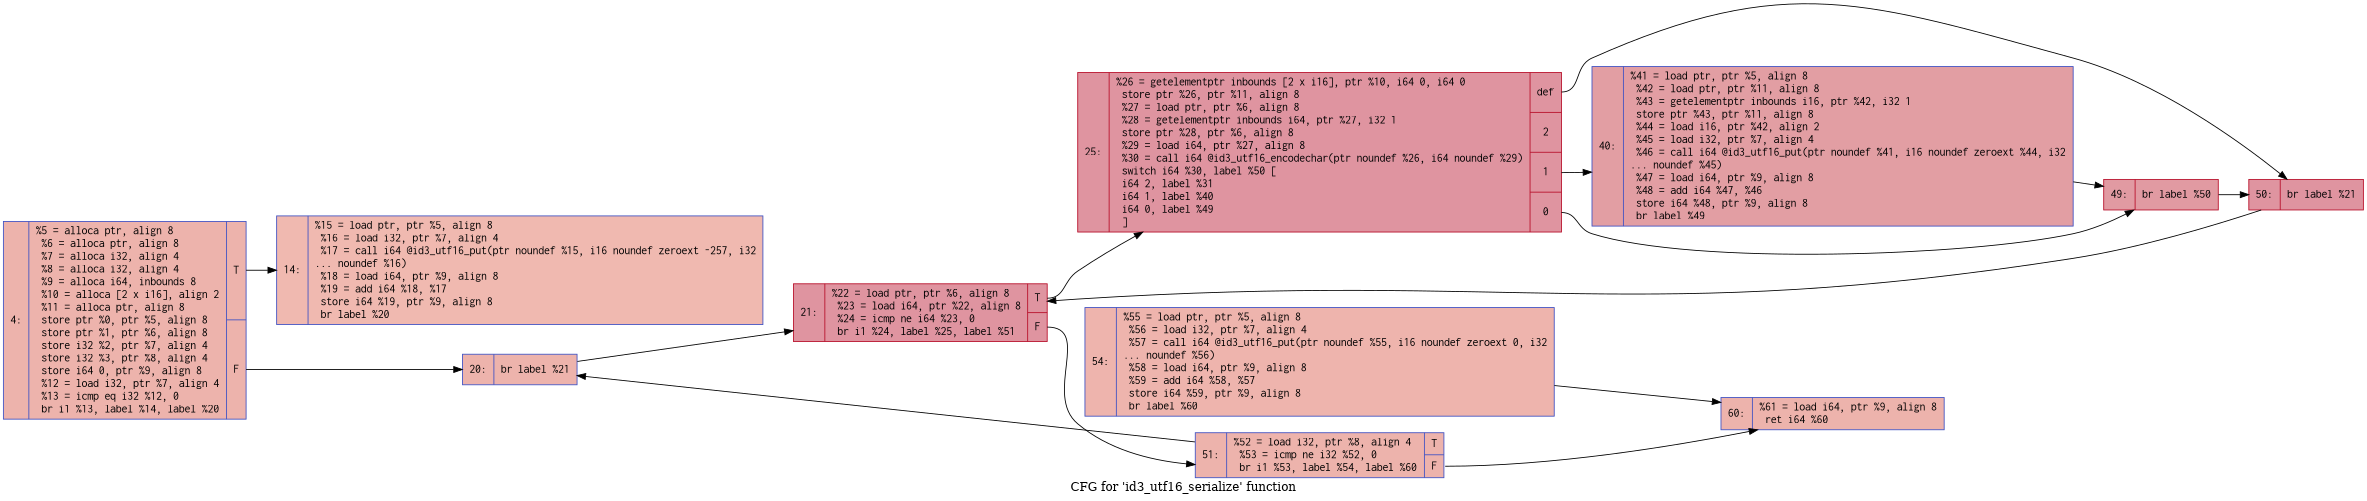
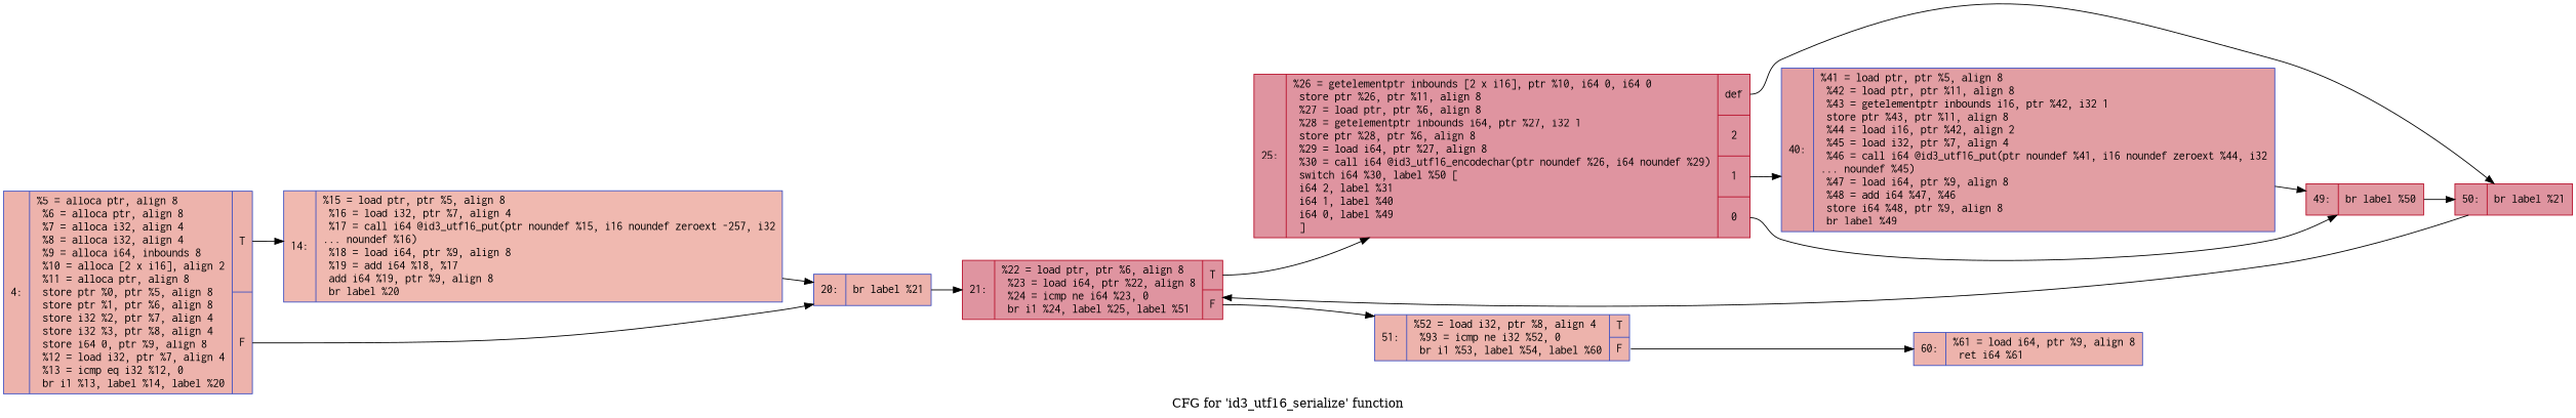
  digraph {
    label="CFG for 'id3_utf16_serialize' function"
    rankdir=LR
    node [color="#3d50c3ff" fillcolor="#d6524470" fontname=Courier shape=record style=filled]
    n1 [label="{4:\l|  %5 = alloca ptr, align 8\l  %6 = alloca ptr, align 8\l  %7 = alloca i32, align 4\l  %8 = alloca i32, align 4\l  %9 = alloca i64, inbounds 8\l  %10 = alloca [2 x i16], align 2\l  %11 = alloca ptr, align 8\l  store ptr %0, ptr %5, align 8\l  store ptr %1, ptr %6, align 8\l  store i32 %2, ptr %7, align 4\l  store i32 %3, ptr %8, align 4\l  store i64 0, ptr %9, align 8\l  %12 = load i32, ptr %7, align 4\l  %13 = icmp eq i32 %12, 0\l  br i1 %13, label %14, label %20\l|{<s0>T|<s1>F}}"]
-   n2 [fillcolor="#de614d70" label="{14:\l|  %15 = load ptr, ptr %5, align 8\l  %16 = load i32, ptr %7, align 4\l  %17 = call i64 @id3_utf16_put(ptr noundef %15, i16 noundef zeroext -257, i32\l... noundef %16)\l  %18 = load i64, ptr %9, align 8\l  %19 = add i64 %18, %17\l  store i64 %19, ptr %9, align 8\l  br label %20\l}"]
+   n2 [fillcolor="#de614d70" label="{14:\l|  %15 = load ptr, ptr %5, align 8\l  %16 = load i32, ptr %7, align 4\l  %17 = call i64 @id3_utf16_put(ptr noundef %15, i16 noundef zeroext -257, i32\l... noundef %16)\l  %18 = load i64, ptr %9, align 8\l  %19 = add i64 %18, %17\l  add i64 %19, ptr %9, align 8\l  br label %20\l}"]
    n3 [label="{20:\l|  br label %21\l}"]
    n4 [color="#b70d28ff" fillcolor="#b70d2870" label="{21:\l|  %22 = load ptr, ptr %6, align 8\l  %23 = load i64, ptr %22, align 8\l  %24 = icmp ne i64 %23, 0\l  br i1 %24, label %25, label %51\l|{<s0>T|<s1>F}}"]
    n5 [color="#b70d28ff" fillcolor="#b70d2870" label="{25:\l|  %26 = getelementptr inbounds [2 x i16], ptr %10, i64 0, i64 0\l  store ptr %26, ptr %11, align 8\l  %27 = load ptr, ptr %6, align 8\l  %28 = getelementptr inbounds i64, ptr %27, i32 1\l  store ptr %28, ptr %6, align 8\l  %29 = load i64, ptr %27, align 8\l  %30 = call i64 @id3_utf16_encodechar(ptr noundef %26, i64 noundef %29)\l  switch i64 %30, label %50 [\l    i64 2, label %31\l    i64 1, label %40\l    i64 0, label %49\l  ]\l|{<s0>def|<s1>2|<s2>1|<s3>0}}"]
-   n6 [label="{51:\l|  %52 = load i32, ptr %8, align 4\l  %53 = icmp ne i32 %52, 0\l  br i1 %53, label %54, label %60\l|{<s0>T|<s1>F}}"]
+   n6 [label="{51:\l|  %52 = load i32, ptr %8, align 4\l  %93 = icmp ne i32 %52, 0\l  br i1 %53, label %54, label %60\l|{<s0>T|<s1>F}}"]
    n7 [color="#b70d28ff" fillcolor="#b70d2870" label="{50:\l|  br label %21\l}"]
    n8 [fillcolor="#be242e70" label="{40:\l|  %41 = load ptr, ptr %5, align 8\l  %42 = load ptr, ptr %11, align 8\l  %43 = getelementptr inbounds i16, ptr %42, i32 1\l  store ptr %43, ptr %11, align 8\l  %44 = load i16, ptr %42, align 2\l  %45 = load i32, ptr %7, align 4\l  %46 = call i64 @id3_utf16_put(ptr noundef %41, i16 noundef zeroext %44, i32\l... noundef %45)\l  %47 = load i64, ptr %9, align 8\l  %48 = add i64 %47, %46\l  store i64 %48, ptr %9, align 8\l  br label %49\l}"]
    n9 [color="#b70d28ff" fillcolor="#bb1b2c70" label="{49:\l|  br label %50\l}"]
-   n10 [label="{60:\l|  %61 = load i64, ptr %9, align 8\l  ret i64 %60\l}"]
-   n11 [fillcolor="#d8564670" label="{54:\l|  %55 = load ptr, ptr %5, align 8\l  %56 = load i32, ptr %7, align 4\l  %57 = call i64 @id3_utf16_put(ptr noundef %55, i16 noundef zeroext 0, i32\l... noundef %56)\l  %58 = load i64, ptr %9, align 8\l  %59 = add i64 %58, %57\l  store i64 %59, ptr %9, align 8\l  br label %60\l}"]
+   n10 [label="{60:\l|  %61 = load i64, ptr %9, align 8\l  ret i64 %61\l}"]
    n1 -> n2 [tailport=s0]
    n1 -> n3 [tailport=s1]
-   n6 -> n3
+   n2 -> n3
    n3 -> n4
    n4 -> n5 [tailport=s0]
    n4 -> n6 [tailport=s1]
    n5 -> n7 [tailport=s0]
    n5 -> n8 [tailport=s2]
    n5 -> n9 [tailport=s3]
    n6 -> n10 [tailport=s1]
    n7 -> n4
    n8 -> n9
    n9 -> n7
-   n11 -> n10
  }
